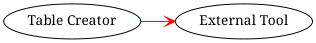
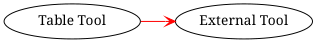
  digraph {
    rankdir=LR
    fontname="Noto Serif"
    node [fontname="Noto Serif"]
    n1 [label="External Tool"]
-   n2 [label="Table Creator"]
+   n2 [label="Table Tool"]
    n2 -> n1 [color=red arrowhead=vee fontname="Noto Serif"]
  }
